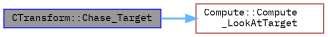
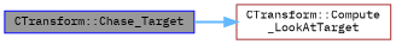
  digraph {
    rankdir=LR
    fontname="IBM Plex Mono"
    node [fontname="IBM Plex Mono" fontsize=10 shape=box style=filled]
    n1 [color=blue fillcolor=grey60 fontcolor=black height=0.2 label="CTransform::Chase_Target" width=0.4]
-   n2 [color=brown fillcolor=white height=0.2 label="Compute::Compute\l_LookAtTarget" width=0.4]
+   n2 [color=brown fillcolor=white height=0.2 label="CTransform::Compute\l_LookAtTarget" width=0.4]
    n1 -> n2 [color=steelblue1 fontname="IBM Plex Mono" fontsize=10 labelfontname=Helvetica labelfontsize=10 style=bold]
  }
